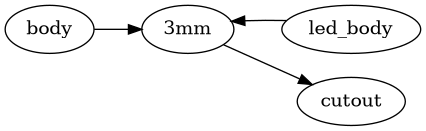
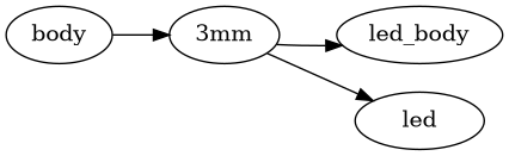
  digraph {
    rankdir=LR
    n1 [label=body]
    n2 [label="3mm"]
    n3 [label=led_body]
-   n4 [label=cutout]
+   n4 [label=led]
    n1 -> n2
-   n3 -> n2
+   n2 -> n3
    n2 -> n4
  }
